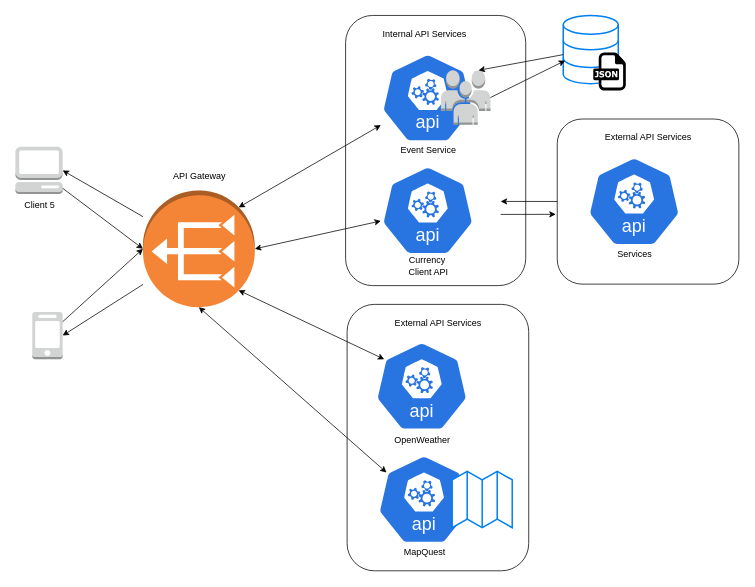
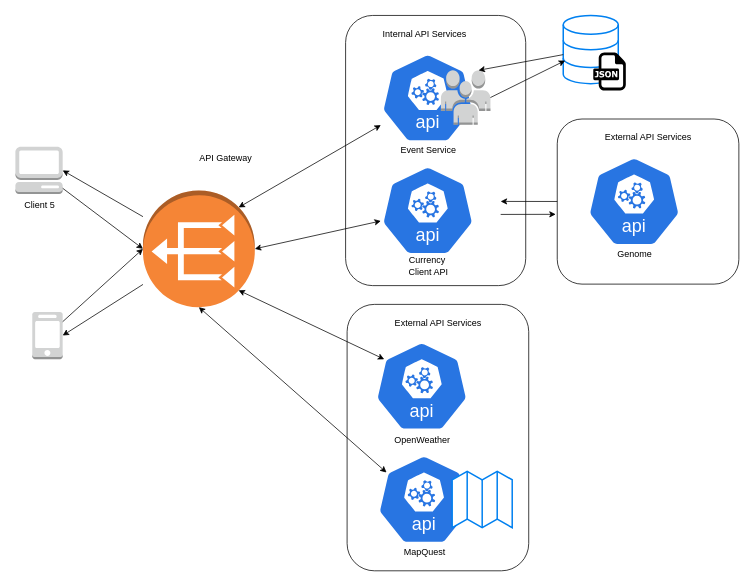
  <mxCell id="0" />
  <mxCell id="1" parent="0" />
  <mxCell id="2" value="" style="outlineConnect=0;dashed=0;verticalLabelPosition=bottom;verticalAlign=top;align=center;html=1;shape=mxgraph.aws3.management_console;fillColor=#D2D3D3;gradientColor=none;" vertex="1" parent="1"><mxGeometry x="20" y="195" width="63" height="63" as="geometry" /></mxCell>
  <mxCell id="3" value="" style="outlineConnect=0;dashed=0;verticalLabelPosition=bottom;verticalAlign=top;align=center;html=1;shape=mxgraph.aws3.mobile_client;fillColor=#D2D3D3;gradientColor=none;" vertex="1" parent="1"><mxGeometry x="42.5" y="415" width="40.5" height="63" as="geometry" /></mxCell>
  <mxCell id="4" value="" style="outlineConnect=0;dashed=0;verticalLabelPosition=bottom;verticalAlign=top;align=center;html=1;shape=mxgraph.aws3.vpc_nat_gateway;fillColor=#F58536;gradientColor=none;rotation=-180;" vertex="1" parent="1"><mxGeometry x="190" y="253.26" width="149" height="155.48" as="geometry" /></mxCell>
  <mxCell id="5" style="rounded=0;orthogonalLoop=1;jettySize=auto;html=1;entryX=1;entryY=0.5;entryDx=0;entryDy=0;entryPerimeter=0;" edge="1" parent="1" source="2" target="4"><mxGeometry relative="1" as="geometry" /></mxCell>
  <mxCell id="6" style="rounded=0;orthogonalLoop=1;jettySize=auto;html=1;entryX=1;entryY=0.5;entryDx=0;entryDy=0;entryPerimeter=0;" edge="1" parent="1" source="3" target="4"><mxGeometry relative="1" as="geometry" /></mxCell>
  <mxCell id="7" value="" style="group" vertex="1" connectable="0" parent="1"><mxGeometry x="750" y="20" width="90" height="100" as="geometry" /></mxCell>
  <mxCell id="8" value="" style="html=1;verticalLabelPosition=bottom;align=center;labelBackgroundColor=#ffffff;verticalAlign=top;strokeWidth=2;strokeColor=#0080F0;shadow=0;dashed=0;shape=mxgraph.ios7.icons.data;" vertex="1" parent="7"><mxGeometry width="73.321" height="90.909" as="geometry" /></mxCell>
  <mxCell id="9" value="" style="dashed=0;outlineConnect=0;html=1;align=center;labelPosition=center;verticalLabelPosition=bottom;verticalAlign=top;shape=mxgraph.weblogos.json" vertex="1" parent="7"><mxGeometry x="39.995" y="49.271" width="43.36" height="50.727" as="geometry" /></mxCell>
  <mxCell id="10" value="" style="rounded=1;whiteSpace=wrap;html=1;movable=1;resizable=1;rotatable=1;deletable=1;editable=1;locked=0;connectable=1;container=0;" vertex="1" parent="1"><mxGeometry x="460" y="20" width="240" height="360" as="geometry" /></mxCell>
  <mxCell id="11" value="Internal API Services" style="text;html=1;align=center;verticalAlign=middle;resizable=0;points=[];autosize=1;strokeColor=none;fillColor=none;container=0;" vertex="1" parent="1"><mxGeometry x="495" y="30" width="140" height="30" as="geometry" /></mxCell>
  <mxCell id="12" value="" style="aspect=fixed;sketch=0;html=1;dashed=0;whitespace=wrap;verticalLabelPosition=bottom;verticalAlign=top;fillColor=#2875E2;strokeColor=#ffffff;points=[[0.005,0.63,0],[0.1,0.2,0],[0.9,0.2,0],[0.5,0,0],[0.995,0.63,0],[0.72,0.99,0],[0.5,1,0],[0.28,0.99,0]];shape=mxgraph.kubernetes.icon2;kubernetesLabel=1;prIcon=api;container=0;" vertex="1" parent="1"><mxGeometry x="507" y="70" width="125" height="120" as="geometry" /></mxCell>
  <mxCell id="13" value="" style="outlineConnect=0;dashed=0;verticalLabelPosition=bottom;verticalAlign=top;align=center;html=1;shape=mxgraph.aws3.users;fillColor=#D2D3D3;gradientColor=none;container=0;" vertex="1" parent="1"><mxGeometry x="587" y="93.077" width="66" height="72.692" as="geometry" /></mxCell>
  <mxCell id="14" value="Event Service" style="text;html=1;align=center;verticalAlign=middle;resizable=0;points=[];autosize=1;strokeColor=none;fillColor=none;container=0;" vertex="1" parent="1"><mxGeometry x="519.5" y="185.385" width="100" height="30" as="geometry" /></mxCell>
  <mxCell id="15" value="" style="group" vertex="1" connectable="0" parent="1"><mxGeometry x="742" y="158" width="242" height="220" as="geometry" /></mxCell>
  <mxCell id="16" value="" style="group" vertex="1" connectable="0" parent="15"><mxGeometry width="242" height="220" as="geometry" /></mxCell>
  <mxCell id="17" value="" style="rounded=1;whiteSpace=wrap;html=1;" vertex="1" parent="16"><mxGeometry width="242" height="220" as="geometry" /></mxCell>
  <mxCell id="18" value="External API Services" style="text;html=1;align=center;verticalAlign=middle;resizable=0;points=[];autosize=1;strokeColor=none;fillColor=none;" vertex="1" parent="16"><mxGeometry x="51" y="10" width="140" height="30" as="geometry" /></mxCell>
  <mxCell id="19" value="" style="group" vertex="1" connectable="0" parent="15"><mxGeometry x="40" y="50" width="188" height="150" as="geometry" /></mxCell>
  <mxCell id="20" value="" style="aspect=fixed;sketch=0;html=1;dashed=0;whitespace=wrap;verticalLabelPosition=bottom;verticalAlign=top;fillColor=#2875E2;strokeColor=#ffffff;points=[[0.005,0.63,0],[0.1,0.2,0],[0.9,0.2,0],[0.5,0,0],[0.995,0.63,0],[0.72,0.99,0],[0.5,1,0],[0.28,0.99,0]];shape=mxgraph.kubernetes.icon2;kubernetesLabel=1;prIcon=api" vertex="1" parent="19"><mxGeometry width="125" height="120" as="geometry" /></mxCell>
  <mxCell id="21" value="" style="shape=image;html=1;verticalAlign=top;verticalLabelPosition=bottom;labelBackgroundColor=#ffffff;imageAspect=0;aspect=fixed;image=https://cdn0.iconfinder.com/data/icons/business-startup-10/50/77-128.png" vertex="1" parent="19"><mxGeometry x="90" y="26.539" width="98" height="98" as="geometry" /></mxCell>
- <mxCell id="22" value="Services" style="text;html=1;align=center;verticalAlign=middle;resizable=0;points=[];autosize=1;strokeColor=none;fillColor=none;" vertex="1" parent="19"><mxGeometry x="27.5" y="115.383" width="70" height="30" as="geometry" /></mxCell>
+ <mxCell id="22" value="Genome" style="text;html=1;align=center;verticalAlign=middle;resizable=0;points=[];autosize=1;strokeColor=none;fillColor=none;" vertex="1" parent="19"><mxGeometry x="27.5" y="115.383" width="70" height="30" as="geometry" /></mxCell>
  <mxCell id="23" value="" style="rounded=1;whiteSpace=wrap;html=1;" vertex="1" parent="1"><mxGeometry x="462" y="405" width="242" height="355" as="geometry" /></mxCell>
  <mxCell id="24" value="" style="group" vertex="1" connectable="0" parent="1"><mxGeometry x="499" y="445" width="198" height="160" as="geometry" /></mxCell>
  <mxCell id="25" value="" style="aspect=fixed;sketch=0;html=1;dashed=0;whitespace=wrap;verticalLabelPosition=bottom;verticalAlign=top;fillColor=#2875E2;strokeColor=#ffffff;points=[[0.005,0.63,0],[0.1,0.2,0],[0.9,0.2,0],[0.5,0,0],[0.995,0.63,0],[0.72,0.99,0],[0.5,1,0],[0.28,0.99,0]];shape=mxgraph.kubernetes.icon2;kubernetesLabel=1;prIcon=api" vertex="1" parent="24"><mxGeometry y="9.143" width="125" height="120" as="geometry" /></mxCell>
  <mxCell id="26" value="" style="shape=image;html=1;verticalAlign=top;verticalLabelPosition=bottom;labelBackgroundColor=#ffffff;imageAspect=0;aspect=fixed;image=https://cdn2.iconfinder.com/data/icons/weather-color-2/500/weather-17-128.png" vertex="1" parent="24"><mxGeometry x="70" width="128" height="128" as="geometry" /></mxCell>
  <mxCell id="27" value="OpenWeather" style="text;html=1;align=center;verticalAlign=middle;resizable=0;points=[];autosize=1;strokeColor=none;fillColor=none;" vertex="1" parent="24"><mxGeometry x="12.5" y="125.715" width="100" height="30" as="geometry" /></mxCell>
  <mxCell id="28" value="External API Services" style="text;html=1;align=center;verticalAlign=middle;resizable=0;points=[];autosize=1;strokeColor=none;fillColor=none;" vertex="1" parent="1"><mxGeometry x="513" y="415" width="140" height="30" as="geometry" /></mxCell>
  <mxCell id="29" value="" style="group" vertex="1" connectable="0" parent="1"><mxGeometry x="502" y="605" width="190" height="150" as="geometry" /></mxCell>
  <mxCell id="30" value="" style="aspect=fixed;sketch=0;html=1;dashed=0;whitespace=wrap;verticalLabelPosition=bottom;verticalAlign=top;fillColor=#2875E2;strokeColor=#ffffff;points=[[0.005,0.63,0],[0.1,0.2,0],[0.9,0.2,0],[0.5,0,0],[0.995,0.63,0],[0.72,0.99,0],[0.5,1,0],[0.28,0.99,0]];shape=mxgraph.kubernetes.icon2;kubernetesLabel=1;prIcon=api" vertex="1" parent="29"><mxGeometry width="125" height="120" as="geometry" /></mxCell>
  <mxCell id="31" value="MapQuest" style="text;html=1;align=center;verticalAlign=middle;resizable=0;points=[];autosize=1;strokeColor=none;fillColor=none;" vertex="1" parent="29"><mxGeometry x="22.5" y="115.383" width="80" height="30" as="geometry" /></mxCell>
  <mxCell id="32" value="" style="html=1;verticalLabelPosition=bottom;align=center;labelBackgroundColor=#ffffff;verticalAlign=top;strokeWidth=2;strokeColor=#0080F0;shadow=0;dashed=0;shape=mxgraph.ios7.icons.map;" vertex="1" parent="29"><mxGeometry x="100" y="22.5" width="80" height="75" as="geometry" /></mxCell>
  <mxCell id="33" value="" style="group" vertex="1" connectable="0" parent="1"><mxGeometry x="507.005" y="220" width="159.59" height="154.009" as="geometry" /></mxCell>
  <mxCell id="34" value="" style="aspect=fixed;sketch=0;html=1;dashed=0;whitespace=wrap;verticalLabelPosition=bottom;verticalAlign=top;fillColor=#2875E2;strokeColor=#ffffff;points=[[0.005,0.63,0],[0.1,0.2,0],[0.9,0.2,0],[0.5,0,0],[0.995,0.63,0],[0.72,0.99,0],[0.5,1,0],[0.28,0.99,0]];shape=mxgraph.kubernetes.icon2;kubernetesLabel=1;prIcon=api;container=0;" vertex="1" parent="33"><mxGeometry width="125" height="120" as="geometry" /></mxCell>
  <mxCell id="35" value="" style="shape=image;html=1;verticalAlign=top;verticalLabelPosition=bottom;labelBackgroundColor=#ffffff;imageAspect=0;aspect=fixed;image=https://cdn0.iconfinder.com/data/icons/business-startup-10/50/77-128.png;container=0;" vertex="1" parent="33"><mxGeometry x="90" y="30.41" width="69.59" height="69.59" as="geometry" /></mxCell>
  <mxCell id="36" value="Currency&amp;nbsp;&lt;div&gt;Client API&lt;/div&gt;" style="text;html=1;align=center;verticalAlign=middle;resizable=0;points=[];autosize=1;strokeColor=none;fillColor=none;container=0;" vertex="1" parent="33"><mxGeometry x="7.5" y="114.009" width="110" height="40" as="geometry" /></mxCell>
  <mxCell id="37" style="rounded=0;orthogonalLoop=1;jettySize=auto;html=1;" edge="1" parent="1" source="35"><mxGeometry relative="1" as="geometry"><mxPoint x="740" y="285" as="targetPoint" /></mxGeometry></mxCell>
  <mxCell id="38" style="rounded=0;orthogonalLoop=1;jettySize=auto;html=1;entryX=1;entryY=0.25;entryDx=0;entryDy=0;" edge="1" parent="1" source="17" target="35"><mxGeometry relative="1" as="geometry" /></mxCell>
  <mxCell id="39" style="rounded=0;orthogonalLoop=1;jettySize=auto;html=1;entryX=0.76;entryY=0;entryDx=0;entryDy=0;entryPerimeter=0;" edge="1" parent="1" source="8" target="13"><mxGeometry relative="1" as="geometry" /></mxCell>
  <mxCell id="40" style="rounded=0;orthogonalLoop=1;jettySize=auto;html=1;exitX=1;exitY=0.5;exitDx=0;exitDy=0;exitPerimeter=0;entryX=0.034;entryY=0.662;entryDx=0;entryDy=0;entryPerimeter=0;" edge="1" parent="1" source="13" target="8"><mxGeometry relative="1" as="geometry" /></mxCell>
  <mxCell id="41" style="rounded=0;orthogonalLoop=1;jettySize=auto;html=1;entryX=0.145;entryY=0.855;entryDx=0;entryDy=0;entryPerimeter=0;startArrow=classic;startFill=1;" edge="1" parent="1" source="12" target="4"><mxGeometry relative="1" as="geometry" /></mxCell>
  <mxCell id="42" style="rounded=0;orthogonalLoop=1;jettySize=auto;html=1;entryX=0;entryY=0.5;entryDx=0;entryDy=0;entryPerimeter=0;startArrow=classic;startFill=1;" edge="1" parent="1" source="34" target="4"><mxGeometry relative="1" as="geometry" /></mxCell>
  <mxCell id="43" style="rounded=0;orthogonalLoop=1;jettySize=auto;html=1;exitX=0.1;exitY=0.2;exitDx=0;exitDy=0;exitPerimeter=0;entryX=0.145;entryY=0.145;entryDx=0;entryDy=0;entryPerimeter=0;startArrow=classic;startFill=1;" edge="1" parent="1" source="25" target="4"><mxGeometry relative="1" as="geometry" /></mxCell>
  <mxCell id="44" style="rounded=0;orthogonalLoop=1;jettySize=auto;html=1;exitX=0.1;exitY=0.2;exitDx=0;exitDy=0;exitPerimeter=0;entryX=0.5;entryY=0;entryDx=0;entryDy=0;entryPerimeter=0;startArrow=classic;startFill=1;" edge="1" parent="1" source="30" target="4"><mxGeometry relative="1" as="geometry" /></mxCell>
  <mxCell id="45" style="rounded=0;orthogonalLoop=1;jettySize=auto;html=1;entryX=1;entryY=0.5;entryDx=0;entryDy=0;entryPerimeter=0;" edge="1" parent="1" source="4" target="2"><mxGeometry relative="1" as="geometry" /></mxCell>
  <mxCell id="46" style="rounded=0;orthogonalLoop=1;jettySize=auto;html=1;entryX=1;entryY=0.5;entryDx=0;entryDy=0;entryPerimeter=0;" edge="1" parent="1" source="4" target="3"><mxGeometry relative="1" as="geometry" /></mxCell>
- <mxCell id="47" value="API Gateway" style="text;html=1;align=center;verticalAlign=middle;resizable=0;points=[];autosize=1;strokeColor=none;fillColor=none;" vertex="1" parent="1"><mxGeometry x="219.5" y="220" width="90" height="30" as="geometry" /></mxCell>
+ <mxCell id="47" value="API Gateway" style="text;html=1;align=center;verticalAlign=middle;resizable=0;points=[];autosize=1;strokeColor=none;fillColor=none;" vertex="1" parent="1"><mxGeometry x="254.5" y="195" width="90" height="30" as="geometry" /></mxCell>
  <mxCell id="48" value="Client 5" style="text;html=1;align=center;verticalAlign=middle;resizable=0;points=[];autosize=1;strokeColor=none;fillColor=none;" vertex="1" parent="1"><mxGeometry x="21.5" y="258" width="60" height="30" as="geometry" /></mxCell>
